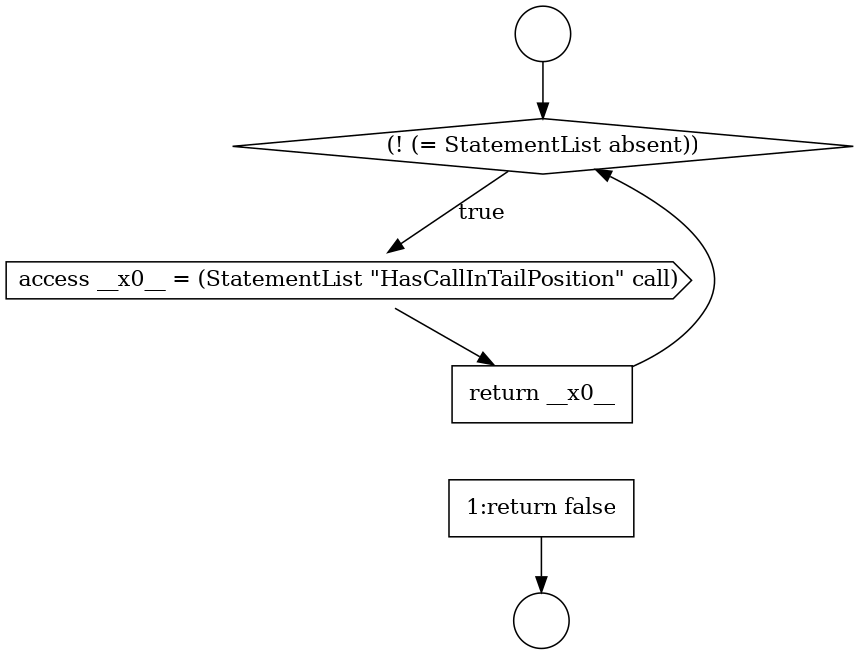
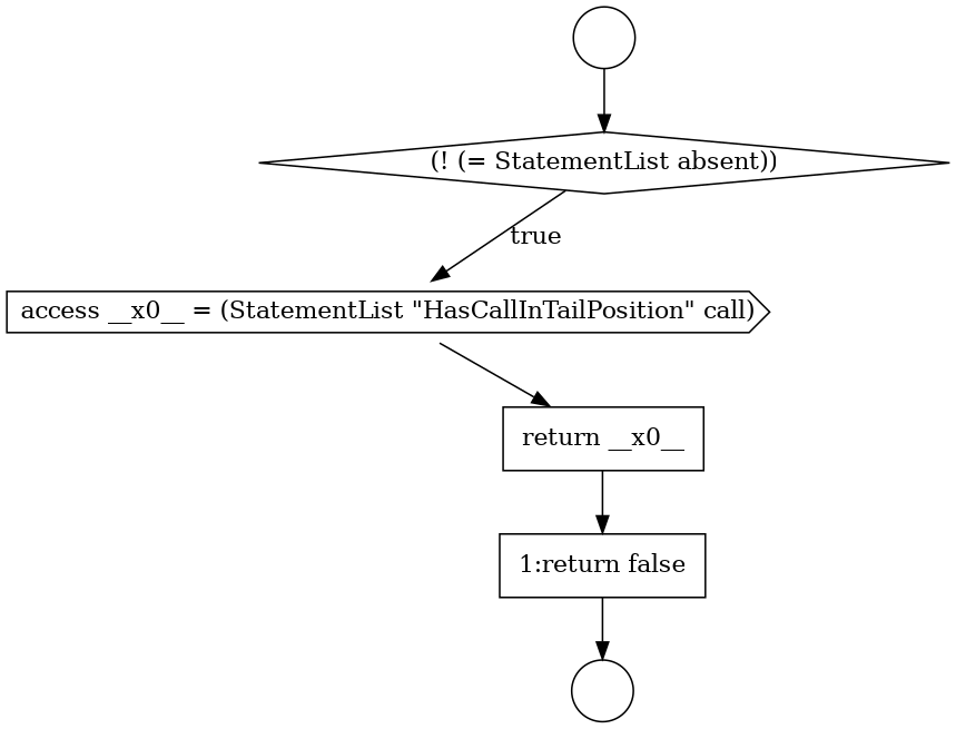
  digraph {
    node [color=black fillcolor=white shape=none style=filled]
    edge [color=black]
    n1 [label=<<font color="black">(! (= StatementList absent))</font>> shape=diamond]
    n2 [label=<<font color="black">access __x0__ = (StatementList &quot;HasCallInTailPosition&quot; call)</font>> shape=cds]
    n3 [label=<<font color="black">     <table border="0" cellborder="1" cellspacing="0" cellpadding="10">       <tr><td align="left">return __x0__</td></tr>     </table>   </font>> margin=0]
    n4 [label=<<font color="black">     <table border="0" cellborder="1" cellspacing="0" cellpadding="10">       <tr><td align="left">1:return false</td></tr>     </table>   </font>> margin=0]
    n5 [label=" " shape=circle]
    n6 [label=" " shape=circle]
    n1 -> n2 [label=<<font color="black">true</font>>]
    n2 -> n3
-   n3 -> n1
+   n3 -> n4
    n4 -> n5
    n6 -> n1
  }
